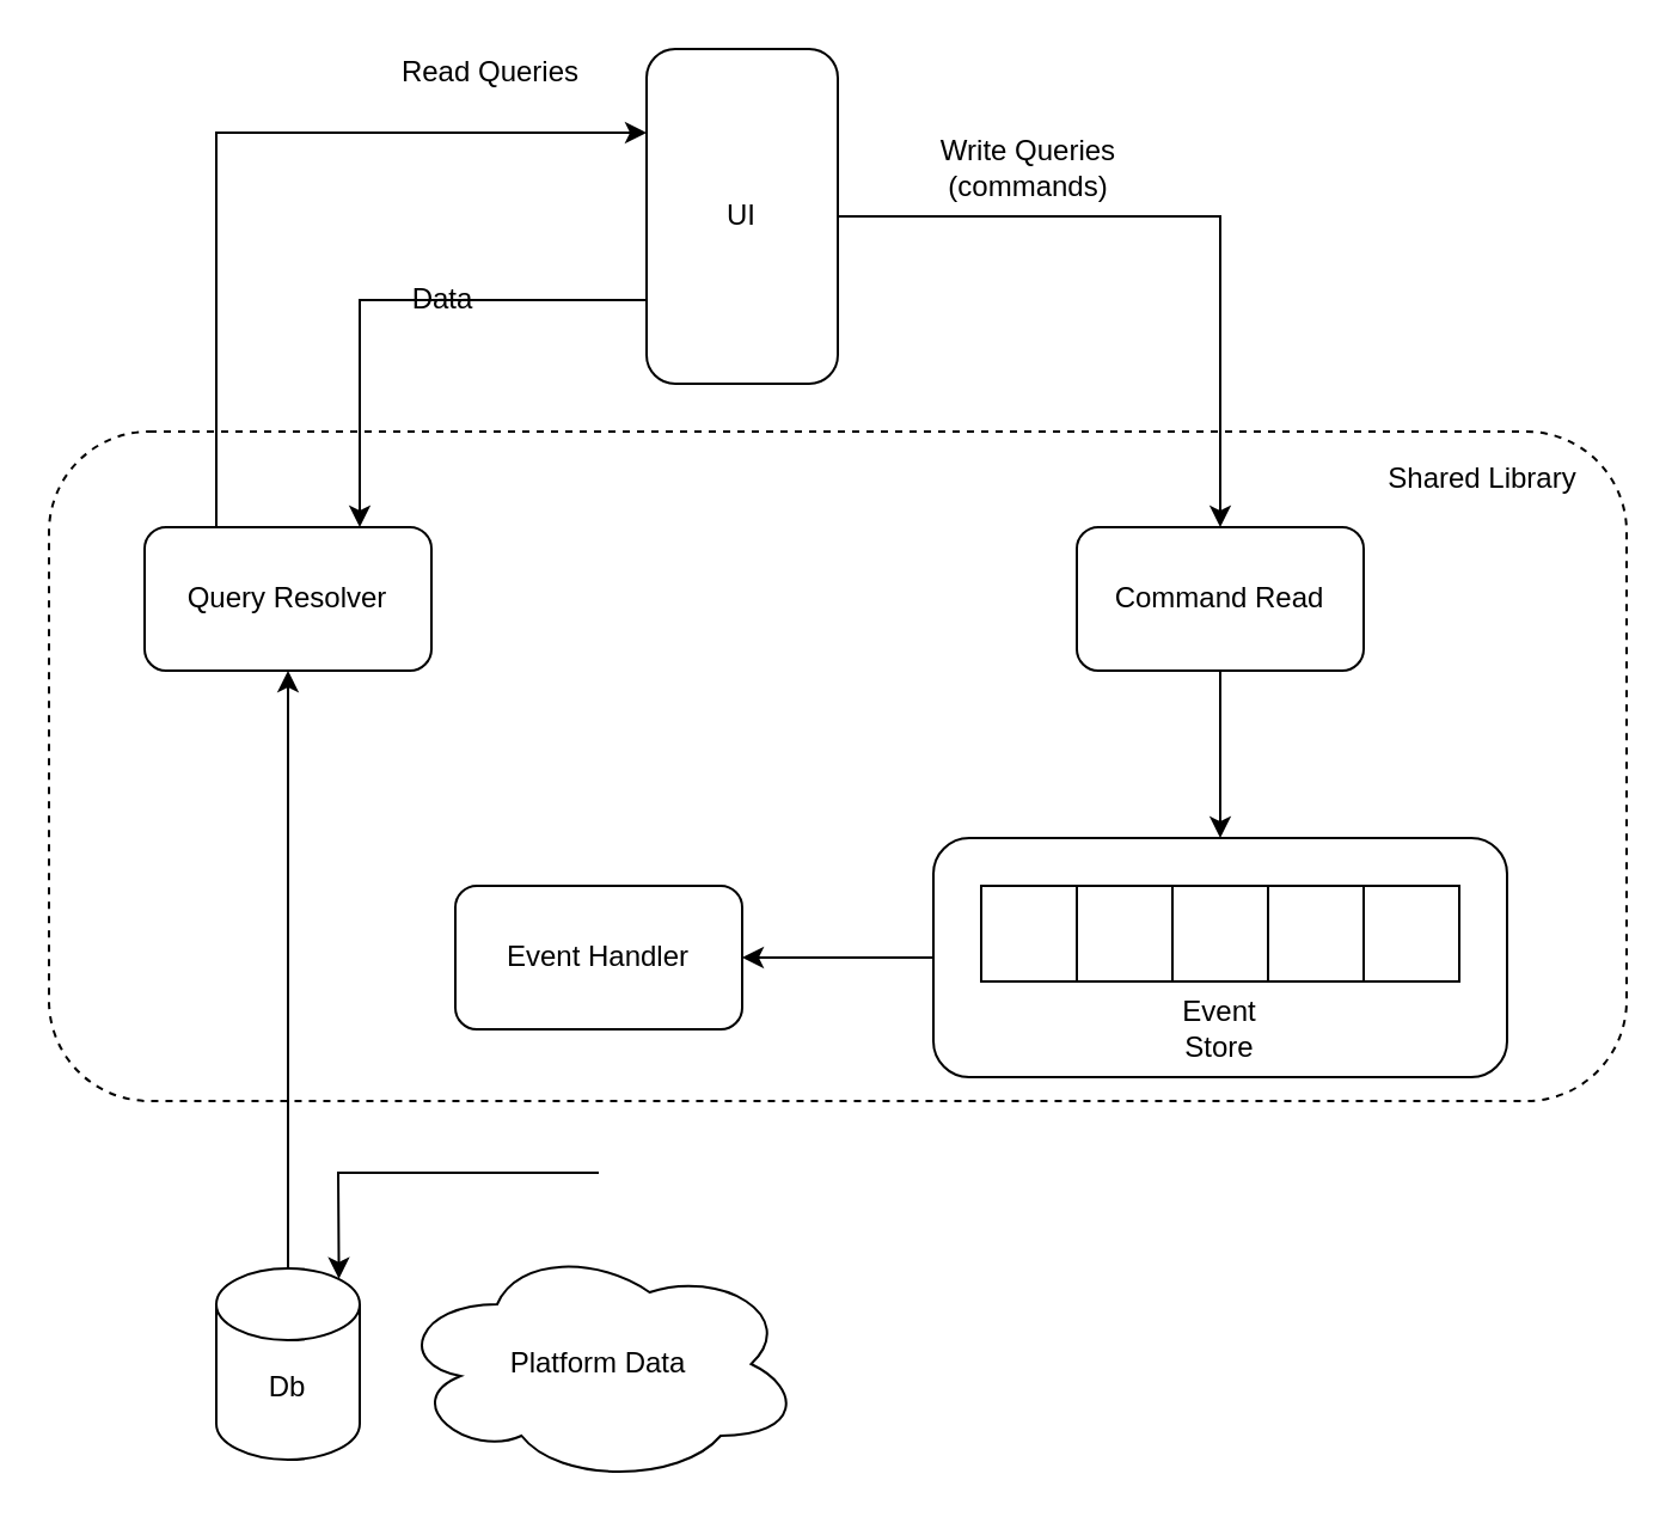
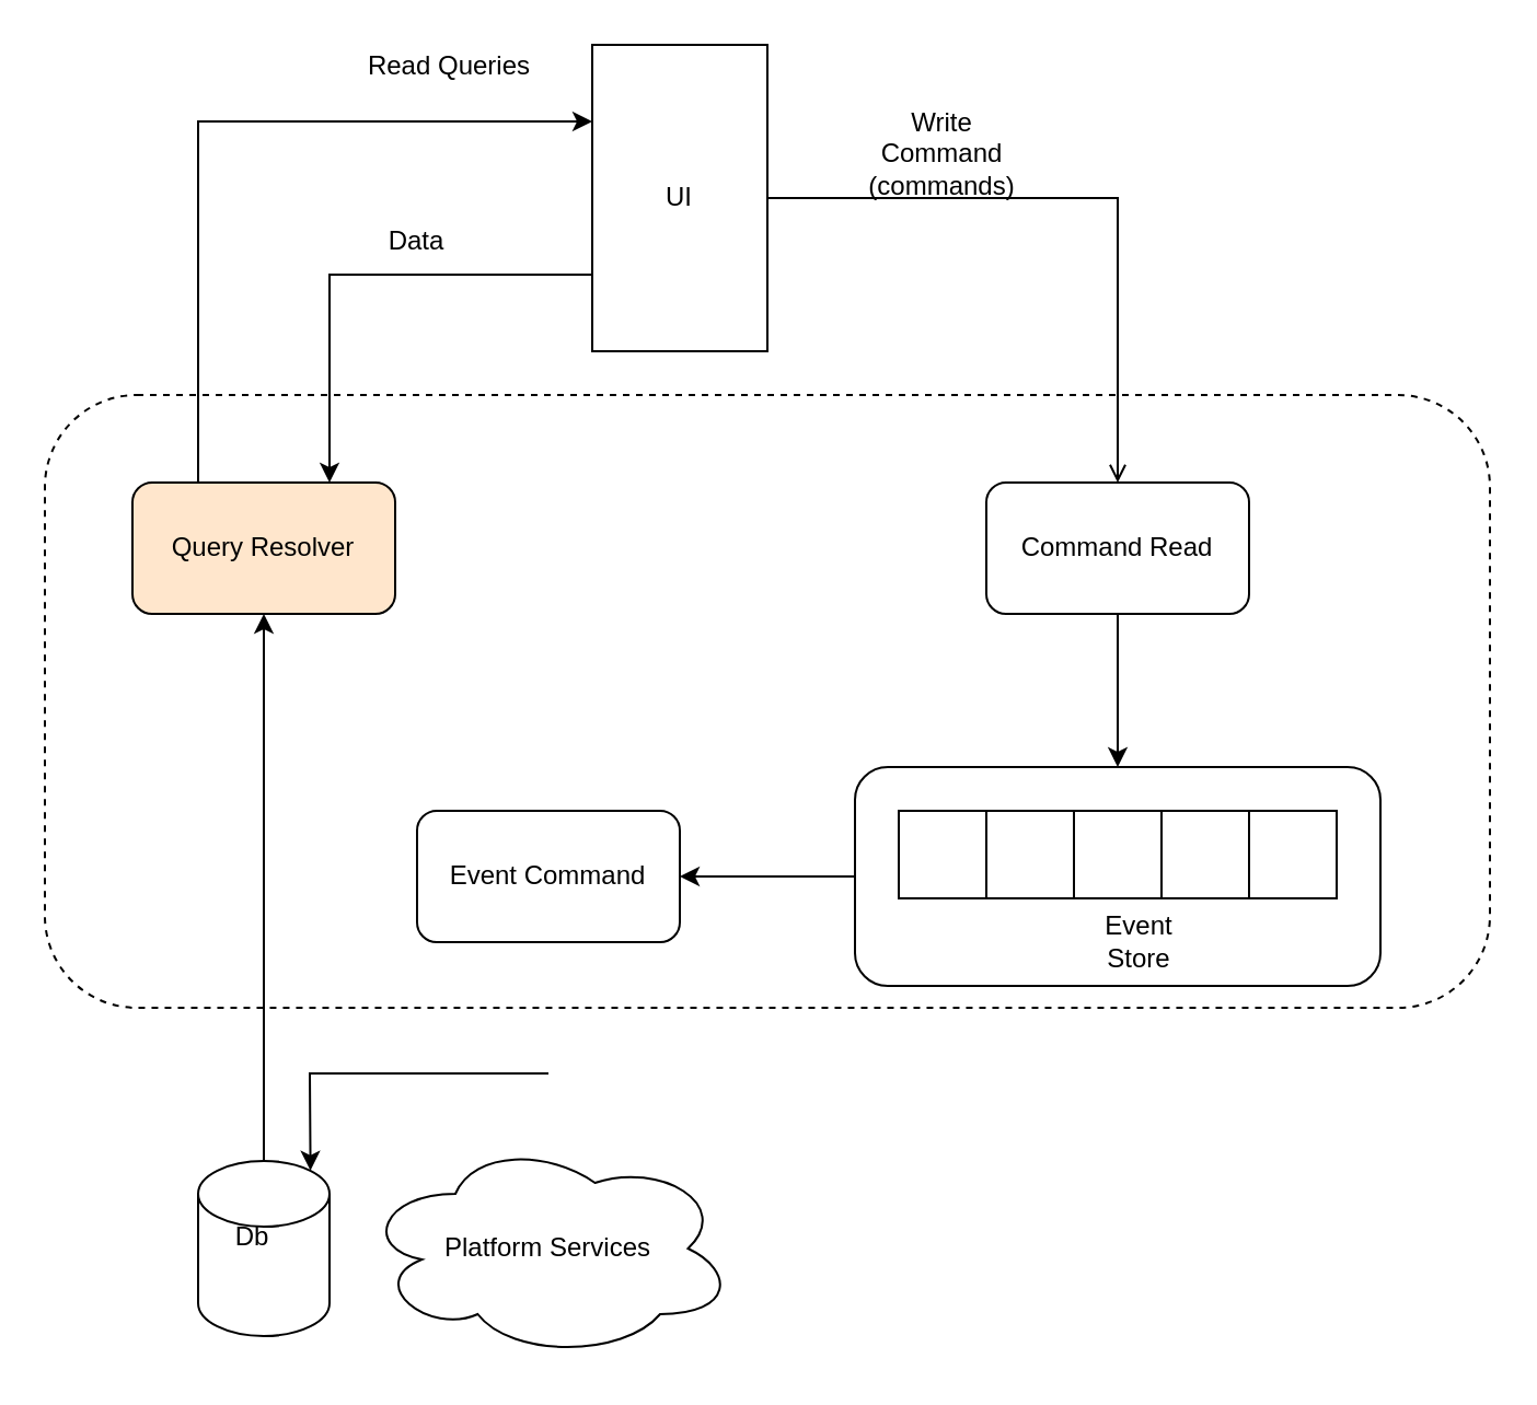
  <mxCell id="0" />
  <mxCell id="1" parent="0" />
  <mxCell id="2" value="" style="rounded=1;whiteSpace=wrap;html=1;dashed=1;" vertex="1" parent="1"><mxGeometry x="20" y="180" width="660" height="280" as="geometry" /></mxCell>
  <mxCell id="3" style="edgeStyle=orthogonalEdgeStyle;rounded=0;orthogonalLoop=1;jettySize=auto;html=1;exitX=0;exitY=0.75;exitDx=0;exitDy=0;entryX=0.75;entryY=0;entryDx=0;entryDy=0;" edge="1" parent="1" source="5" target="7"><mxGeometry relative="1" as="geometry" /></mxCell>
- <mxCell id="4" style="edgeStyle=orthogonalEdgeStyle;rounded=0;orthogonalLoop=1;jettySize=auto;html=1;exitX=1;exitY=0.5;exitDx=0;exitDy=0;" edge="1" parent="1" source="5" target="8"><mxGeometry relative="1" as="geometry" /></mxCell>
- <mxCell id="5" value="UI" style="rounded=1;whiteSpace=wrap;html=1;" vertex="1" parent="1"><mxGeometry x="270" y="20" width="80" height="140" as="geometry" /></mxCell>
+ <mxCell id="4" style="edgeStyle=orthogonalEdgeStyle;rounded=0;orthogonalLoop=1;jettySize=auto;html=1;exitX=1;exitY=0.5;exitDx=0;exitDy=0;endArrow=open;" edge="1" parent="1" source="5" target="8"><mxGeometry relative="1" as="geometry" /></mxCell>
+ <mxCell id="5" value="UI" style="whiteSpace=wrap;html=1;rounded=0;" vertex="1" parent="1"><mxGeometry x="270" y="20" width="80" height="140" as="geometry" /></mxCell>
  <mxCell id="6" style="edgeStyle=orthogonalEdgeStyle;rounded=0;orthogonalLoop=1;jettySize=auto;html=1;exitX=0.25;exitY=0;exitDx=0;exitDy=0;entryX=0;entryY=0.25;entryDx=0;entryDy=0;" edge="1" parent="1" source="7" target="5"><mxGeometry relative="1" as="geometry" /></mxCell>
- <mxCell id="7" value="Query Resolver" style="rounded=1;whiteSpace=wrap;html=1;" vertex="1" parent="1"><mxGeometry x="60" y="220" width="120" height="60" as="geometry" /></mxCell>
+ <mxCell id="7" value="Query Resolver" style="rounded=1;whiteSpace=wrap;html=1;fillColor=#ffe6cc;" vertex="1" parent="1"><mxGeometry x="60" y="220" width="120" height="60" as="geometry" /></mxCell>
  <mxCell id="8" value="Command Read" style="rounded=1;whiteSpace=wrap;html=1;" vertex="1" parent="1"><mxGeometry x="450" y="220" width="120" height="60" as="geometry" /></mxCell>
  <mxCell id="9" style="edgeStyle=orthogonalEdgeStyle;rounded=0;orthogonalLoop=1;jettySize=auto;html=1;exitX=0;exitY=0.5;exitDx=0;exitDy=0;" edge="1" parent="1" source="10" target="27"><mxGeometry relative="1" as="geometry" /></mxCell>
  <mxCell id="10" value="" style="rounded=1;whiteSpace=wrap;html=1;" vertex="1" parent="1"><mxGeometry x="390" y="350" width="240" height="100" as="geometry" /></mxCell>
  <mxCell id="11" value="" style="group" vertex="1" connectable="0" parent="1"><mxGeometry x="410" y="370" width="200" height="40" as="geometry" /></mxCell>
  <mxCell id="12" value="" style="rounded=0;whiteSpace=wrap;html=1;" vertex="1" parent="11"><mxGeometry width="40" height="40" as="geometry" /></mxCell>
  <mxCell id="13" value="" style="rounded=0;whiteSpace=wrap;html=1;" vertex="1" parent="11"><mxGeometry x="40" width="40" height="40" as="geometry" /></mxCell>
  <mxCell id="14" value="" style="rounded=0;whiteSpace=wrap;html=1;" vertex="1" parent="11"><mxGeometry x="80" width="40" height="40" as="geometry" /></mxCell>
  <mxCell id="15" value="" style="rounded=0;whiteSpace=wrap;html=1;" vertex="1" parent="11"><mxGeometry x="120" width="40" height="40" as="geometry" /></mxCell>
  <mxCell id="16" value="" style="rounded=0;whiteSpace=wrap;html=1;" vertex="1" parent="11"><mxGeometry x="160" width="40" height="40" as="geometry" /></mxCell>
  <mxCell id="17" style="edgeStyle=orthogonalEdgeStyle;rounded=0;orthogonalLoop=1;jettySize=auto;html=1;exitX=0.5;exitY=0;exitDx=0;exitDy=0;exitPerimeter=0;entryX=0.5;entryY=1;entryDx=0;entryDy=0;" edge="1" parent="1" source="18" target="7"><mxGeometry relative="1" as="geometry" /></mxCell>
  <mxCell id="18" value="" style="shape=cylinder3;whiteSpace=wrap;html=1;boundedLbl=1;backgroundOutline=1;size=15;" vertex="1" parent="1"><mxGeometry x="90" y="530" width="60" height="80" as="geometry" /></mxCell>
- <mxCell id="19" value="Platform Data" style="ellipse;shape=cloud;whiteSpace=wrap;html=1;" vertex="1" parent="1"><mxGeometry x="165" y="520" width="170" height="100" as="geometry" /></mxCell>
+ <mxCell id="19" value="Platform Services" style="ellipse;shape=cloud;whiteSpace=wrap;html=1;" vertex="1" parent="1"><mxGeometry x="165" y="520" width="170" height="100" as="geometry" /></mxCell>
  <mxCell id="20" value="" style="endArrow=classic;html=1;exitX=0.5;exitY=1;exitDx=0;exitDy=0;entryX=0.5;entryY=0;entryDx=0;entryDy=0;" edge="1" parent="1" source="8" target="10"><mxGeometry width="50" height="50" relative="1" as="geometry"><mxPoint x="340" y="330" as="sourcePoint" /><mxPoint x="390" y="280" as="targetPoint" /></mxGeometry></mxCell>
- <mxCell id="21" value="Db" style="text;html=1;strokeColor=none;fillColor=none;align=center;verticalAlign=middle;whiteSpace=wrap;rounded=0;" vertex="1" parent="1"><mxGeometry x="100" y="570" width="40" height="20" as="geometry" /></mxCell>
- <mxCell id="22" value="Event Store" style="text;html=1;strokeColor=none;fillColor=none;align=center;verticalAlign=middle;whiteSpace=wrap;rounded=0;" vertex="1" parent="1"><mxGeometry x="490" y="420" width="40" height="20" as="geometry" /></mxCell>
- <mxCell id="23" value="Write Queries (commands)" style="text;html=1;strokeColor=none;fillColor=none;align=center;verticalAlign=middle;whiteSpace=wrap;rounded=0;dashed=1;" vertex="1" parent="1"><mxGeometry x="390" y="60" width="80" height="20" as="geometry" /></mxCell>
+ <mxCell id="21" value="Db" style="text;html=1;strokeColor=none;fillColor=none;align=center;verticalAlign=middle;whiteSpace=wrap;rounded=0;" vertex="1" parent="1"><mxGeometry x="95" y="555" width="40" height="20" as="geometry" /></mxCell>
+ <mxCell id="22" value="Event Store" style="text;html=1;strokeColor=none;fillColor=none;align=center;verticalAlign=middle;whiteSpace=wrap;rounded=0;" vertex="1" parent="1"><mxGeometry x="500" y="420" width="40" height="20" as="geometry" /></mxCell>
+ <mxCell id="23" value="Write Command (commands)" style="text;html=1;strokeColor=none;fillColor=none;align=center;verticalAlign=middle;whiteSpace=wrap;rounded=0;dashed=1;" vertex="1" parent="1"><mxGeometry x="390" y="60" width="80" height="20" as="geometry" /></mxCell>
  <mxCell id="24" value="Read Queries" style="text;html=1;strokeColor=none;fillColor=none;align=center;verticalAlign=middle;whiteSpace=wrap;rounded=0;dashed=1;" vertex="1" parent="1"><mxGeometry x="165" y="20" width="80" height="20" as="geometry" /></mxCell>
- <mxCell id="25" value="Data" style="text;html=1;strokeColor=none;fillColor=none;align=center;verticalAlign=middle;whiteSpace=wrap;rounded=0;dashed=1;" vertex="1" parent="1"><mxGeometry x="165" y="115" width="40" height="20" as="geometry" /></mxCell>
- <mxCell id="26" value="Shared Library" style="text;html=1;strokeColor=none;fillColor=none;align=center;verticalAlign=middle;whiteSpace=wrap;rounded=0;dashed=1;" vertex="1" parent="1"><mxGeometry x="570" y="190" width="100" height="20" as="geometry" /></mxCell>
- <mxCell id="27" value="Event Handler" style="rounded=1;whiteSpace=wrap;html=1;" vertex="1" parent="1"><mxGeometry x="190" y="370" width="120" height="60" as="geometry" /></mxCell>
+ <mxCell id="25" value="Data" style="text;html=1;strokeColor=none;fillColor=none;align=center;verticalAlign=middle;whiteSpace=wrap;rounded=0;dashed=1;" vertex="1" parent="1"><mxGeometry x="170" y="100" width="40" height="20" as="geometry" /></mxCell>
+ <mxCell id="27" value="Event Command" style="rounded=1;whiteSpace=wrap;html=1;" vertex="1" parent="1"><mxGeometry x="190" y="370" width="120" height="60" as="geometry" /></mxCell>
  <mxCell id="28" value="" style="endArrow=classic;html=1;entryX=0.855;entryY=0;entryDx=0;entryDy=4.35;entryPerimeter=0;rounded=0;" edge="1" parent="1" target="18"><mxGeometry width="50" height="50" relative="1" as="geometry"><mxPoint x="250" y="490" as="sourcePoint" /><mxPoint x="390" y="360" as="targetPoint" /><Array as="points"><mxPoint x="141" y="490" /></Array></mxGeometry></mxCell>
